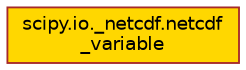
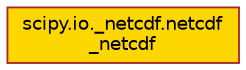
  digraph {
    rankdir=LR
-   n1 [color=brown fillcolor=gold fontname=Helvetica fontsize=10 height=0.2 label="scipy.io._netcdf.netcdf\l_variable" shape=box style=filled width=0.4]
+   n1 [color=brown fillcolor=gold fontname=Helvetica fontsize=10 height=0.2 label="scipy.io._netcdf.netcdf\l_netcdf" shape=box style=filled width=0.4]
  }
